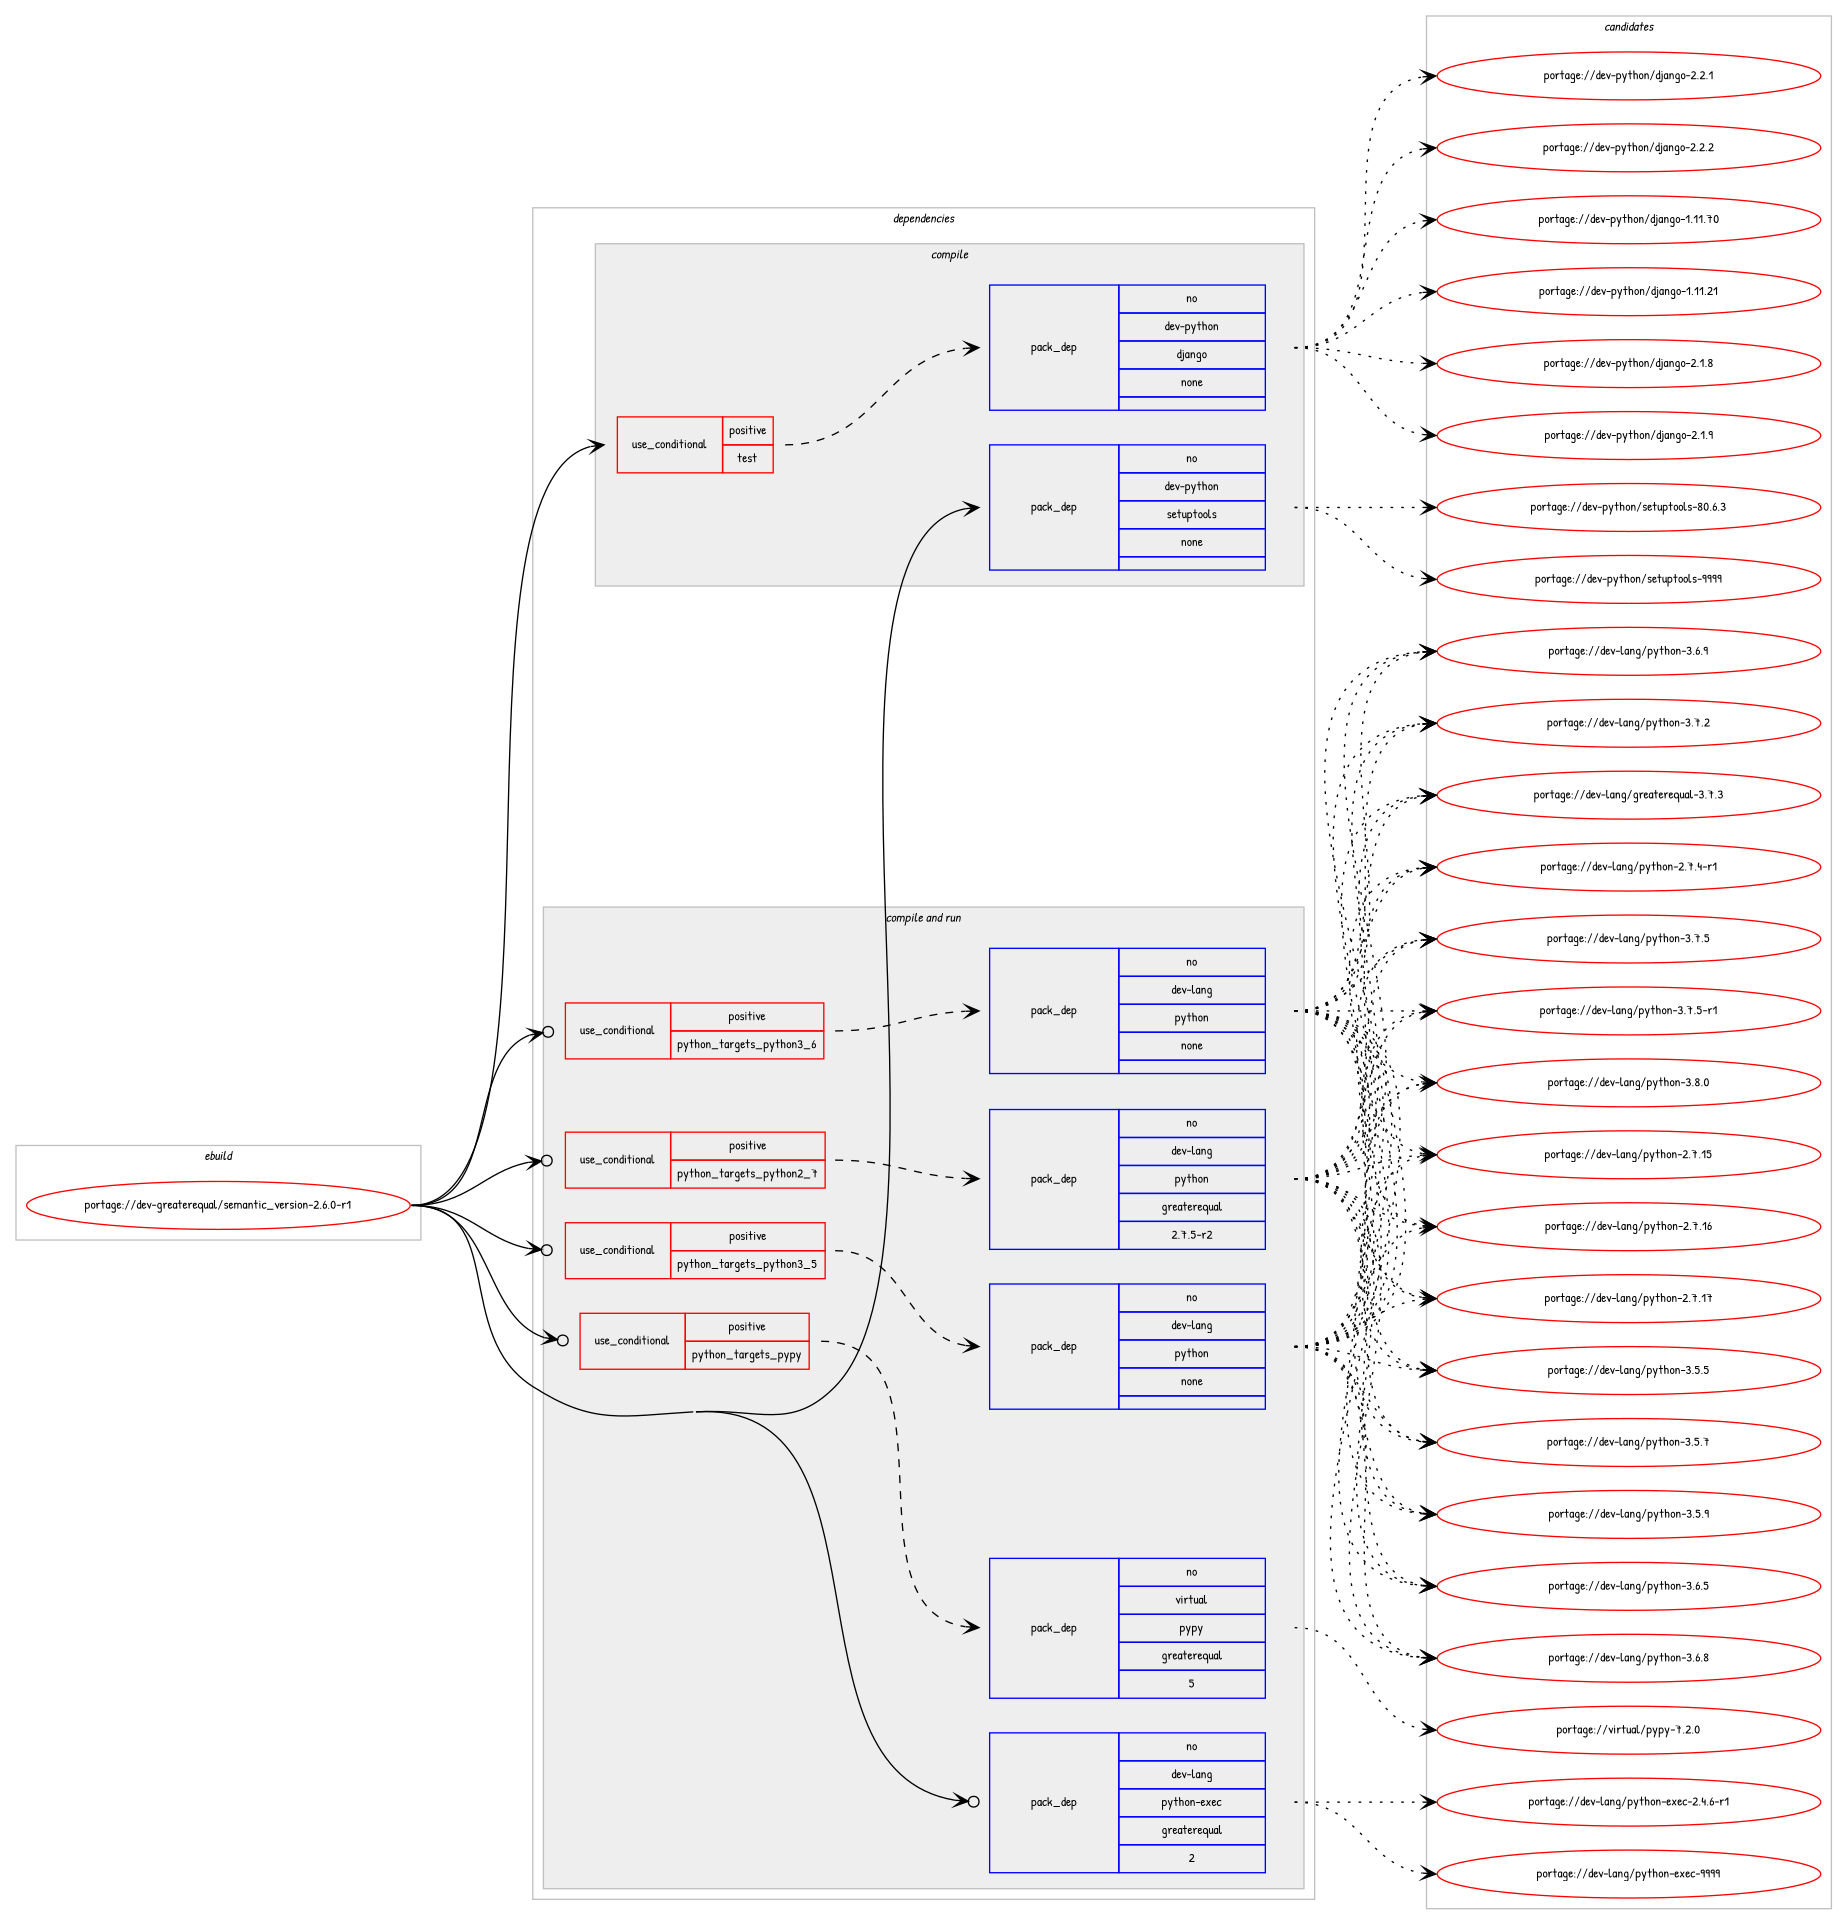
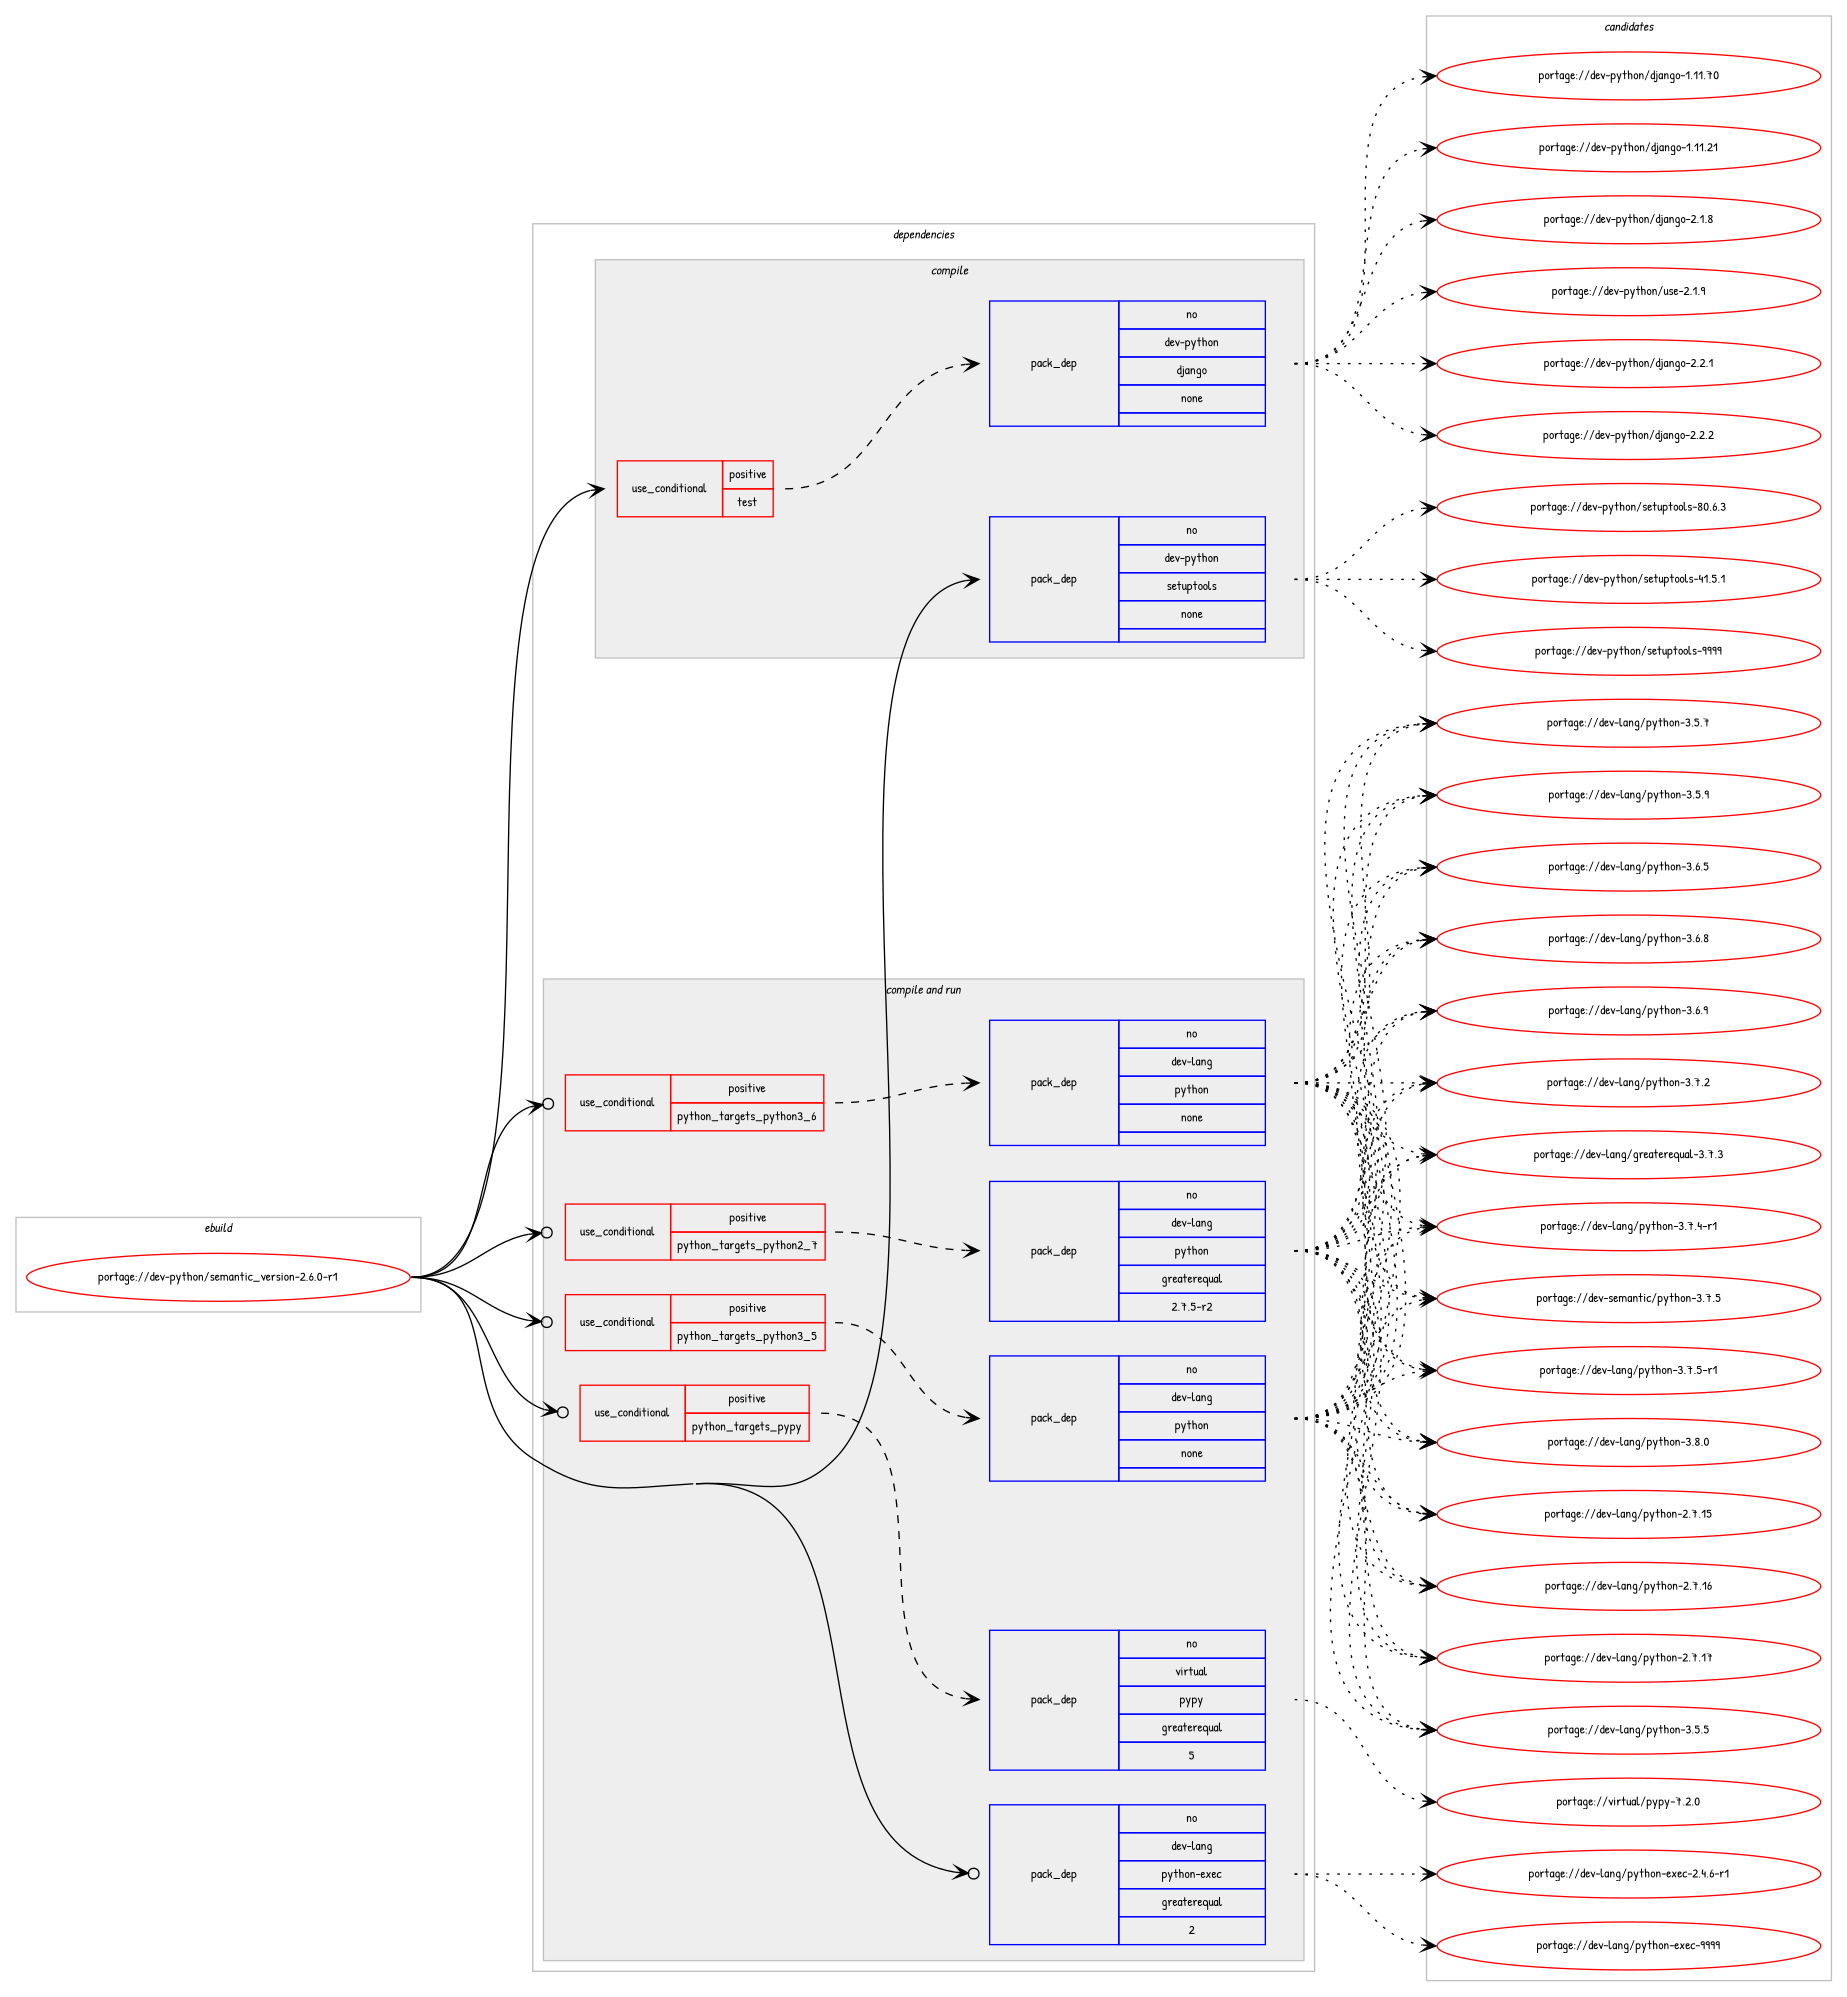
  digraph {
    compound=true
    concentrate=true
    fontname="Patrick Hand"
    fontsize=10
    newrank=true
    rankdir=LR
    ranksep=1.5
    node [color=red fontname="Patrick Hand" fontsize=10]
    edge [arrowhead=vee fontname="Patrick Hand" headport=w style=dotted tailport=e weight=100]
-   n1 [label="portage://dev-greaterequal/semantic_version-2.6.0-r1" width=4]
+   n1 [label="portage://dev-python/semantic_version-2.6.0-r1" width=4]
    n2 [color=blue label=<<TABLE BORDER="0" CELLBORDER="1" CELLSPACING="0" CELLPADDING="4" WIDTH="220"><TR><TD ROWSPAN="6" CELLPADDING="30">pack_dep</TD></TR><TR><TD WIDTH="110">no</TD></TR><TR><TD>dev-python</TD></TR><TR><TD>django</TD></TR><TR><TD>none</TD></TR><TR><TD></TD></TR></TABLE>> shape=none]
    n3 [label=<<TABLE BORDER="0" CELLBORDER="1" CELLSPACING="0" CELLPADDING="4"><TR><TD ROWSPAN="3" CELLPADDING="10">use_conditional</TD></TR><TR><TD>positive</TD></TR><TR><TD>test</TD></TR></TABLE>> shape=none]
    n4 [color=blue label=<<TABLE BORDER="0" CELLBORDER="1" CELLSPACING="0" CELLPADDING="4" WIDTH="220"><TR><TD ROWSPAN="6" CELLPADDING="30">pack_dep</TD></TR><TR><TD WIDTH="110">no</TD></TR><TR><TD>dev-python</TD></TR><TR><TD>setuptools</TD></TR><TR><TD>none</TD></TR><TR><TD></TD></TR></TABLE>> shape=none]
    n5 [color=blue label=<<TABLE BORDER="0" CELLBORDER="1" CELLSPACING="0" CELLPADDING="4" WIDTH="220"><TR><TD ROWSPAN="6" CELLPADDING="30">pack_dep</TD></TR><TR><TD WIDTH="110">no</TD></TR><TR><TD>virtual</TD></TR><TR><TD>pypy</TD></TR><TR><TD>greaterequal</TD></TR><TR><TD>5</TD></TR></TABLE>> shape=none]
    n6 [label=<<TABLE BORDER="0" CELLBORDER="1" CELLSPACING="0" CELLPADDING="4"><TR><TD ROWSPAN="3" CELLPADDING="10">use_conditional</TD></TR><TR><TD>positive</TD></TR><TR><TD>python_targets_pypy</TD></TR></TABLE>> shape=none]
    n7 [color=blue label=<<TABLE BORDER="0" CELLBORDER="1" CELLSPACING="0" CELLPADDING="4" WIDTH="220"><TR><TD ROWSPAN="6" CELLPADDING="30">pack_dep</TD></TR><TR><TD WIDTH="110">no</TD></TR><TR><TD>dev-lang</TD></TR><TR><TD>python</TD></TR><TR><TD>greaterequal</TD></TR><TR><TD>2.7.5-r2</TD></TR></TABLE>> shape=none]
    n8 [label=<<TABLE BORDER="0" CELLBORDER="1" CELLSPACING="0" CELLPADDING="4"><TR><TD ROWSPAN="3" CELLPADDING="10">use_conditional</TD></TR><TR><TD>positive</TD></TR><TR><TD>python_targets_python2_7</TD></TR></TABLE>> shape=none]
    n9 [color=blue label=<<TABLE BORDER="0" CELLBORDER="1" CELLSPACING="0" CELLPADDING="4" WIDTH="220"><TR><TD ROWSPAN="6" CELLPADDING="30">pack_dep</TD></TR><TR><TD WIDTH="110">no</TD></TR><TR><TD>dev-lang</TD></TR><TR><TD>python</TD></TR><TR><TD>none</TD></TR><TR><TD></TD></TR></TABLE>> shape=none]
    n10 [label=<<TABLE BORDER="0" CELLBORDER="1" CELLSPACING="0" CELLPADDING="4"><TR><TD ROWSPAN="3" CELLPADDING="10">use_conditional</TD></TR><TR><TD>positive</TD></TR><TR><TD>python_targets_python3_5</TD></TR></TABLE>> shape=none]
    n11 [color=blue label=<<TABLE BORDER="0" CELLBORDER="1" CELLSPACING="0" CELLPADDING="4" WIDTH="220"><TR><TD ROWSPAN="6" CELLPADDING="30">pack_dep</TD></TR><TR><TD WIDTH="110">no</TD></TR><TR><TD>dev-lang</TD></TR><TR><TD>python</TD></TR><TR><TD>none</TD></TR><TR><TD></TD></TR></TABLE>> shape=none]
    n12 [label=<<TABLE BORDER="0" CELLBORDER="1" CELLSPACING="0" CELLPADDING="4"><TR><TD ROWSPAN="3" CELLPADDING="10">use_conditional</TD></TR><TR><TD>positive</TD></TR><TR><TD>python_targets_python3_6</TD></TR></TABLE>> shape=none]
    n13 [color=blue label=<<TABLE BORDER="0" CELLBORDER="1" CELLSPACING="0" CELLPADDING="4" WIDTH="220"><TR><TD ROWSPAN="6" CELLPADDING="30">pack_dep</TD></TR><TR><TD WIDTH="110">no</TD></TR><TR><TD>dev-lang</TD></TR><TR><TD>python-exec</TD></TR><TR><TD>greaterequal</TD></TR><TR><TD>2</TD></TR></TABLE>> shape=none]
    n14 [label="portage://dev-python/django-1.11.70" width=4]
    n15 [label="portage://dev-python/django-1.11.21" width=4]
    n16 [label="portage://dev-python/django-2.1.8" width=4]
-   n17 [label="portage://dev-python/django-2.1.9" width=4]
+   n17 [label="portage://dev-python/use-2.1.9" width=4]
    n18 [label="portage://dev-python/django-2.2.1" width=4]
    n19 [label="portage://dev-python/django-2.2.2" width=4]
    n20 [label="portage://dev-python/setuptools-80.6.3" width=4]
+   n21 [label="portage://dev-python/setuptools-41.5.1" width=4]
    n22 [label="portage://dev-python/setuptools-9999" width=4]
    n23 [label="portage://virtual/pypy-7.2.0" width=4]
    n24 [label="portage://dev-lang/python-2.7.15" width=4]
    n25 [label="portage://dev-lang/python-2.7.16" width=4]
    n26 [label="portage://dev-lang/python-2.7.17" width=4]
    n27 [label="portage://dev-lang/python-3.5.5" width=4]
    n28 [label="portage://dev-lang/python-3.5.7" width=4]
    n29 [label="portage://dev-lang/python-3.5.9" width=4]
    n30 [label="portage://dev-lang/python-3.6.5" width=4]
    n31 [label="portage://dev-lang/python-3.6.8" width=4]
    n32 [label="portage://dev-lang/python-3.6.9" width=4]
    n33 [label="portage://dev-lang/python-3.7.2" width=4]
    n34 [label="portage://dev-lang/greaterequal-3.7.3" width=4]
-   n35 [label="portage://dev-lang/python-2.7.4-r1" width=4]
-   n36 [label="portage://dev-lang/python-3.7.5" width=4]
+   n35 [label="portage://dev-lang/python-3.7.4-r1" width=4]
+   n36 [label="portage://dev-semantic/python-3.7.5" width=4]
    n37 [label="portage://dev-lang/python-3.7.5-r1" width=4]
    n38 [label="portage://dev-lang/python-3.8.0" width=4]
    n39 [label="portage://dev-lang/python-exec-2.4.6-r1" width=4]
    n40 [label="portage://dev-lang/python-exec-9999" width=4]
    subgraph cluster_1 {
      color=gray
      label=<<i>ebuild</i>>
      rank=same
      n1
    }
    subgraph cluster_2 {
      color=gray
      label=<<i>dependencies</i>>
      subgraph cluster_3 {
        color=gray
        fillcolor="#eeeeee"
        label=<<i>compile</i>>
        style=filled
        subgraph sub_4 {
          color=gray
          fillcolor="#eeeeee"
          label=<<i>compile</i>>
          style=filled
          n3
          subgraph sub_5 {
            color=gray
            fillcolor="#eeeeee"
            label=<<i>compile</i>>
            style=filled
            n2
          }
        }
        subgraph sub_6 {
          color=gray
          fillcolor="#eeeeee"
          label=<<i>compile</i>>
          style=filled
          n4
        }
      }
      subgraph cluster_7 {
        color=gray
        fillcolor="#eeeeee"
        label=<<i>compile and run</i>>
        style=filled
        subgraph sub_8 {
          color=gray
          fillcolor="#eeeeee"
          label=<<i>compile and run</i>>
          style=filled
          n6
          subgraph sub_9 {
            color=gray
            fillcolor="#eeeeee"
            label=<<i>compile and run</i>>
            style=filled
            n5
          }
        }
        subgraph sub_10 {
          color=gray
          fillcolor="#eeeeee"
          label=<<i>compile and run</i>>
          style=filled
          n8
          subgraph sub_11 {
            color=gray
            fillcolor="#eeeeee"
            label=<<i>compile and run</i>>
            style=filled
            n7
          }
        }
        subgraph sub_12 {
          color=gray
          fillcolor="#eeeeee"
          label=<<i>compile and run</i>>
          style=filled
          n10
          subgraph sub_13 {
            color=gray
            fillcolor="#eeeeee"
            label=<<i>compile and run</i>>
            style=filled
            n9
          }
        }
        subgraph sub_14 {
          color=gray
          fillcolor="#eeeeee"
          label=<<i>compile and run</i>>
          style=filled
          n12
          subgraph sub_15 {
            color=gray
            fillcolor="#eeeeee"
            label=<<i>compile and run</i>>
            style=filled
            n11
          }
        }
        subgraph sub_16 {
          color=gray
          fillcolor="#eeeeee"
          label=<<i>compile and run</i>>
          style=filled
          n13
        }
      }
      subgraph cluster_17 {
        color=gray
        fillcolor="#eeeeee"
        label=<<i>run</i>>
        style=filled
      }
    }
    subgraph cluster_18 {
      color=gray
      label=<<i>candidates</i>>
      rank=same
      subgraph sub_19 {
        color=black
        label=<<i>candidates</i>>
        nodesep=1
        rank=same
        n14
        n15
        n16
        n17
        n18
        n19
      }
      subgraph sub_20 {
        color=black
        label=<<i>candidates</i>>
        nodesep=1
        rank=same
        n20
+       n21
        n22
      }
      subgraph sub_21 {
        color=black
        label=<<i>candidates</i>>
        nodesep=1
        rank=same
        n23
      }
      subgraph sub_22 {
        color=black
        label=<<i>candidates</i>>
        nodesep=1
        rank=same
        n24
        n25
        n26
        n27
        n28
        n29
        n30
        n31
        n32
        n33
        n34
        n35
        n36
        n37
        n38
      }
      subgraph sub_23 {
        color=black
        label=<<i>candidates</i>>
        nodesep=1
        rank=same
        n24
        n25
        n26
        n27
        n28
        n29
        n30
        n31
        n32
        n33
        n34
        n35
        n36
        n37
        n38
      }
      subgraph sub_24 {
        color=black
        label=<<i>candidates</i>>
        nodesep=1
        rank=same
        n24
        n25
        n26
        n27
        n28
        n29
        n30
        n31
        n32
        n33
        n34
        n35
        n36
        n37
        n38
      }
      subgraph sub_25 {
        color=black
        label=<<i>candidates</i>>
        nodesep=1
        rank=same
        n39
        n40
      }
    }
    n1 -> n3 [style=solid weight=20]
    n1 -> n4 [style=solid weight=20]
    n1 -> n6 [arrowhead=odotvee style=solid weight=20]
    n1 -> n8 [arrowhead=odotvee style=solid weight=20]
    n1 -> n10 [arrowhead=odotvee style=solid weight=20]
    n1 -> n12 [arrowhead=odotvee style=solid weight=20]
    n1 -> n13 [arrowhead=odotvee style=solid weight=20]
    n2 -> n14
    n2 -> n15
    n2 -> n16
    n2 -> n17
    n2 -> n18
    n2 -> n19
    n3 -> n2 [style=dashed weight=20]
    n4 -> n20
+   n4 -> n21
    n4 -> n22
    n5 -> n23
    n6 -> n5 [style=dashed weight=20]
    n7 -> n24
    n7 -> n25
    n7 -> n26
    n7 -> n27
    n7 -> n28
    n7 -> n29
    n7 -> n30
    n7 -> n31
    n7 -> n32
    n7 -> n33
    n7 -> n34
    n7 -> n35
    n7 -> n36
    n7 -> n37
    n7 -> n38
    n8 -> n7 [style=dashed weight=20]
    n9 -> n24
    n9 -> n25
    n9 -> n26
    n9 -> n27
    n9 -> n28
    n9 -> n29
    n9 -> n30
    n9 -> n31
    n9 -> n32
    n9 -> n33
    n9 -> n34
    n9 -> n35
    n9 -> n36
    n9 -> n37
    n9 -> n38
    n10 -> n9 [style=dashed weight=20]
    n11 -> n24
    n11 -> n25
    n11 -> n26
    n11 -> n27
    n11 -> n28
    n11 -> n29
    n11 -> n30
    n11 -> n31
    n11 -> n32
    n11 -> n33
    n11 -> n34
    n11 -> n35
    n11 -> n36
    n11 -> n37
    n11 -> n38
    n12 -> n11 [style=dashed weight=20]
    n13 -> n39
    n13 -> n40
  }
